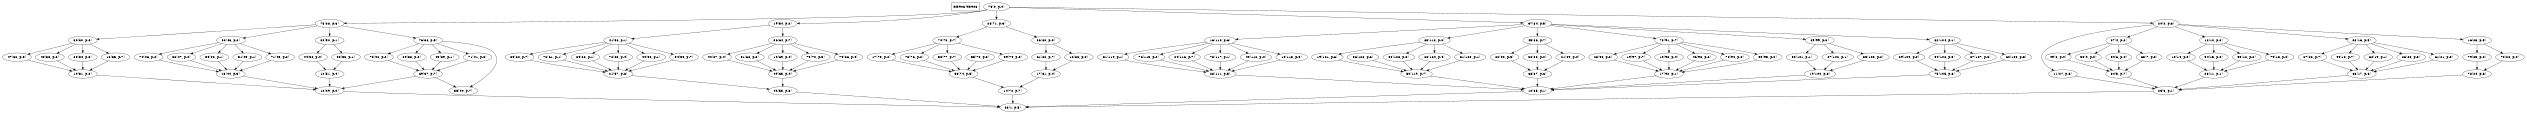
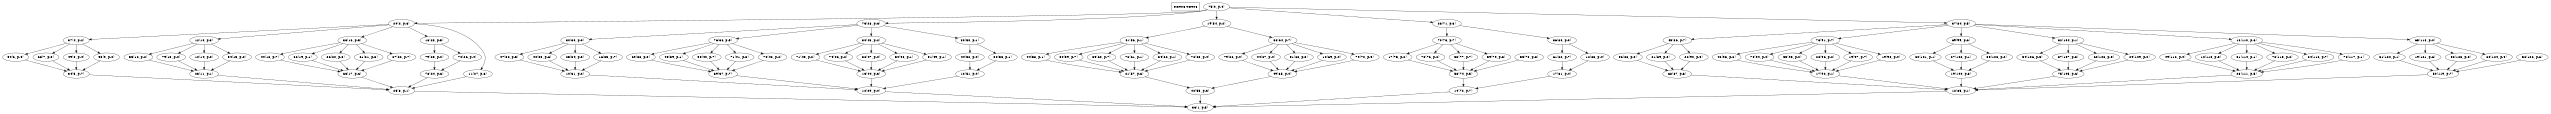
  digraph {
    n1 [label="D=906 T=906" shape=box]
    n2 [label="75(0, p:4)"]
    n3 [label="20(2, p:6)"]
    n4 [label="73(28, p:6)"]
    n5 [label="19(54, p:2)"]
    n6 [label="26(71, p:3)"]
    n7 [label="37(84, p:5)"]
    n8 [label="37(4, p:2)"]
    n9 [label="12(10, p:3)"]
    n10 [label="33(16, p:5)"]
    n11 [label="16(23, p:5)"]
    n12 [label="11(27, p:6)"]
    n13 [label="30(30, p:0)"]
    n14 [label="76(36, p:5)"]
    n15 [label="30(43, p:2)"]
    n16 [label="30(50, p:1)"]
    n17 [label="41(56, p:1)"]
    n18 [label="36(64, p:7)"]
    n19 [label="70(73, p:7)"]
    n20 [label="36(80, p:0)"]
    n21 [label="45(86, p:7)"]
    n22 [label="73(91, p:7)"]
    n23 [label="69(99, p:6)"]
    n24 [label="32(104, p:1)"]
    n25 [label="16(110, p:6)"]
    n26 [label="65(118, p:0)"]
    n27 [label="33(1, p:5)"]
    n28 [label="54(6, p:4)"]
    n29 [label="63(7, p:0)"]
    n30 [label="49(8, p:4)"]
    n31 [label="53(9, p:0)"]
    n32 [label="55(12, p:2)"]
    n33 [label="79(13, p:0)"]
    n34 [label="10(14, p:0)"]
    n35 [label="54(15, p:0)"]
    n36 [label="44(18, p:7)"]
    n37 [label="62(19, p:1)"]
    n38 [label="26(20, p:3)"]
    n39 [label="61(21, p:3)"]
    n40 [label="67(22, p:7)"]
    n41 [label="79(25, p:0)"]
    n42 [label="70(26, p:4)"]
    n43 [label="25(3, p:1)"]
    n44 [label="34(5, p:7)"]
    n45 [label="23(11, p:1)"]
    n46 [label="63(17, p:6)"]
    n47 [label="78(24, p:6)"]
    n48 [label="47(32, p:5)"]
    n49 [label="40(33, p:6)"]
    n50 [label="25(34, p:3)"]
    n51 [label="16(35, p:7)"]
    n52 [label="69(38, p:0)"]
    n53 [label="45(39, p:1)"]
    n54 [label="55(40, p:7)"]
    n55 [label="71(41, p:3)"]
    n56 [label="70(42, p:2)"]
    n57 [label="71(45, p:2)"]
    n58 [label="74(46, p:2)"]
    n59 [label="36(47, p:0)"]
    n60 [label="54(48, p:1)"]
    n61 [label="51(49, p:1)"]
    n62 [label="44(52, p:4)"]
    n63 [label="30(53, p:1)"]
    n64 [label="12(29, p:0)"]
    n65 [label="10(31, p:2)"]
    n66 [label="69(37, p:7)"]
    n67 [label="13(44, p:3)"]
    n68 [label="12(51, p:4)"]
    n69 [label="44(58, p:1)"]
    n70 [label="34(59, p:7)"]
    n71 [label="35(60, p:7)"]
    n72 [label="76(61, p:1)"]
    n73 [label="34(62, p:1)"]
    n74 [label="72(63, p:4)"]
    n75 [label="79(66, p:4)"]
    n76 [label="44(67, p:4)"]
    n77 [label="51(68, p:3)"]
    n78 [label="10(69, p:4)"]
    n79 [label="79(70, p:5)"]
    n80 [label="42(55, p:3)"]
    n81 [label="21(57, p:6)"]
    n82 [label="49(65, p:4)"]
    n83 [label="17(75, p:2)"]
    n84 [label="73(76, p:2)"]
    n85 [label="53(77, p:7)"]
    n86 [label="59(79, p:3)"]
    n87 [label="61(82, p:7)"]
    n88 [label="12(83, p:4)"]
    n89 [label="14(72, p:7)"]
    n90 [label="58(74, p:5)"]
    n91 [label="55(78, p:3)"]
    n92 [label="17(81, p:4)"]
    n93 [label="36(88, p:0)"]
    n94 [label="21(89, p:0)"]
    n95 [label="22(90, p:5)"]
    n96 [label="46(93, p:6)"]
    n97 [label="78(94, p:0)"]
    n98 [label="55(95, p:0)"]
    n99 [label="28(96, p:2)"]
    n100 [label="19(97, p:7)"]
    n101 [label="19(98, p:4)"]
    n102 [label="30(101, p:1)"]
    n103 [label="27(102, p:1)"]
    n104 [label="35(103, p:2)"]
    n105 [label="54(106, p:5)"]
    n106 [label="37(107, p:3)"]
    n107 [label="60(108, p:5)"]
    n108 [label="29(109, p:0)"]
    n109 [label="49(112, p:4)"]
    n110 [label="10(113, p:5)"]
    n111 [label="31(114, p:1)"]
    n112 [label="76(115, p:2)"]
    n113 [label="24(116, p:7)"]
    n114 [label="78(117, p:1)"]
    n115 [label="31(120, p:1)"]
    n116 [label="19(121, p:6)"]
    n117 [label="38(123, p:3)"]
    n118 [label="68(124, p:4)"]
    n119 [label="12(85, p:1)"]
    n120 [label="68(87, p:6)"]
    n121 [label="17(92, p:1)"]
    n122 [label="19(100, p:3)"]
    n123 [label="75(105, p:6)"]
    n124 [label="28(111, p:5)"]
    n125 [label="50(119, p:7)"]
    n126 [label="56(122, p:6)"]
    n2 -> n3
    n2 -> n4
    n2 -> n5
    n2 -> n6
    n2 -> n7
    n3 -> n8
    n3 -> n9
    n3 -> n10
    n3 -> n11
    n3 -> n12
    n4 -> n13
    n4 -> n14
    n4 -> n15
    n4 -> n16
    n5 -> n17
    n5 -> n18
    n6 -> n19
    n6 -> n20
    n7 -> n21
    n7 -> n22
    n7 -> n23
    n7 -> n24
    n7 -> n25
    n7 -> n26
    n8 -> n28
    n8 -> n29
    n8 -> n30
    n8 -> n31
    n9 -> n32
    n9 -> n33
    n9 -> n34
    n9 -> n35
    n10 -> n36
    n10 -> n37
    n10 -> n38
    n10 -> n39
    n10 -> n40
    n11 -> n41
    n11 -> n42
    n12 -> n43
    n13 -> n48
    n13 -> n49
    n13 -> n50
    n13 -> n51
    n14 -> n52
    n14 -> n53
    n14 -> n54
    n14 -> n55
    n14 -> n56
    n15 -> n57
    n15 -> n58
    n15 -> n59
    n15 -> n60
    n15 -> n61
    n16 -> n62
    n16 -> n63
    n17 -> n69
    n17 -> n70
    n17 -> n71
    n17 -> n72
    n17 -> n73
    n17 -> n74
    n18 -> n75
    n18 -> n76
    n18 -> n77
    n18 -> n78
    n18 -> n79
    n19 -> n83
    n19 -> n84
    n19 -> n85
    n19 -> n86
    n20 -> n87
    n20 -> n88
    n21 -> n93
    n21 -> n94
    n21 -> n95
    n22 -> n96
    n22 -> n97
    n22 -> n98
    n22 -> n99
    n22 -> n100
    n22 -> n101
    n23 -> n102
    n23 -> n103
    n23 -> n104
    n24 -> n105
    n24 -> n106
    n24 -> n107
    n24 -> n108
    n25 -> n109
    n25 -> n110
    n25 -> n111
    n25 -> n112
    n25 -> n113
    n25 -> n114
    n26 -> n115
    n26 -> n116
    n26 -> n117
    n26 -> n118
    n28 -> n44
    n29 -> n44
    n30 -> n44
    n31 -> n44
    n32 -> n45
    n33 -> n45
    n34 -> n45
    n35 -> n45
    n36 -> n46
    n37 -> n46
    n38 -> n46
    n39 -> n46
    n40 -> n46
    n41 -> n47
    n42 -> n47
    n43 -> n27
    n44 -> n43
    n45 -> n43
    n46 -> n43
    n47 -> n43
    n48 -> n65
    n49 -> n65
    n50 -> n65
    n51 -> n65
    n52 -> n66
    n53 -> n66
-   n66 -> n54
+   n54 -> n66
    n55 -> n66
    n56 -> n66
    n57 -> n67
    n58 -> n67
    n59 -> n67
    n60 -> n67
    n61 -> n67
    n62 -> n68
    n63 -> n68
    n64 -> n27
    n65 -> n64
    n66 -> n64
    n67 -> n64
    n68 -> n64
    n69 -> n81
    n70 -> n81
    n71 -> n81
    n72 -> n81
    n73 -> n81
    n74 -> n81
    n75 -> n82
    n76 -> n82
    n77 -> n82
    n78 -> n82
    n79 -> n82
    n80 -> n27
    n81 -> n80
    n82 -> n80
    n83 -> n90
    n84 -> n90
    n85 -> n90
    n86 -> n90
    n87 -> n92
    n88 -> n92
    n89 -> n27
    n90 -> n89
    n91 -> n90
    n92 -> n89
    n93 -> n120
    n94 -> n120
    n95 -> n120
    n96 -> n121
    n97 -> n121
    n98 -> n121
    n99 -> n121
    n100 -> n121
    n101 -> n121
    n102 -> n122
    n103 -> n122
    n104 -> n122
    n105 -> n123
    n106 -> n123
    n107 -> n123
    n108 -> n123
    n109 -> n124
    n110 -> n124
    n111 -> n124
    n112 -> n124
    n113 -> n124
    n114 -> n124
    n115 -> n125
    n116 -> n125
    n117 -> n125
    n118 -> n125
    n119 -> n27
    n120 -> n119
    n121 -> n119
    n122 -> n119
    n123 -> n119
    n124 -> n119
    n125 -> n119
    n126 -> n125
  }
